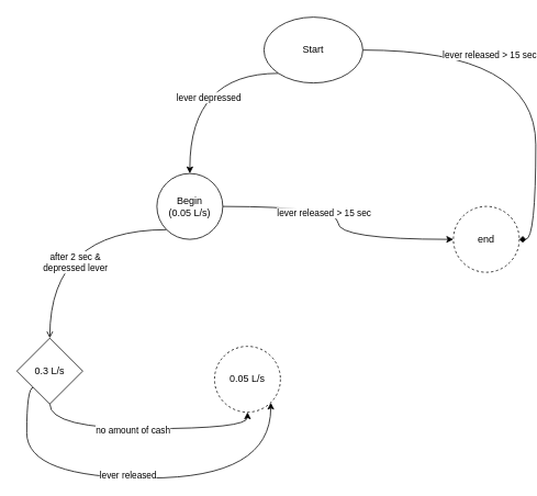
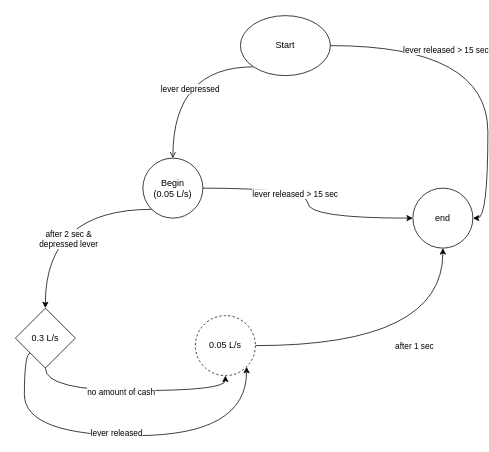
  <mxCell id="0" />
  <mxCell id="1" parent="0" />
- <mxCell id="2" style="edgeStyle=orthogonalEdgeStyle;curved=1;rounded=0;orthogonalLoop=1;jettySize=auto;html=1;exitX=0;exitY=1;exitDx=0;exitDy=0;entryX=0.5;entryY=0;entryDx=0;entryDy=0;endArrow=open;" edge="1" parent="1" source="6" target="16"><mxGeometry relative="1" as="geometry" /></mxCell>
+ <mxCell id="2" style="edgeStyle=orthogonalEdgeStyle;curved=1;rounded=0;orthogonalLoop=1;jettySize=auto;html=1;exitX=0;exitY=1;exitDx=0;exitDy=0;entryX=0.5;entryY=0;entryDx=0;entryDy=0;" edge="1" parent="1" source="6" target="16"><mxGeometry relative="1" as="geometry" /></mxCell>
  <mxCell id="3" value="after 2 sec &amp;amp;&lt;br&gt;depressed lever" style="edgeLabel;html=1;align=center;verticalAlign=middle;resizable=0;points=[];" vertex="1" connectable="0" parent="2"><mxGeometry x="-0.19" y="39" relative="1" as="geometry"><mxPoint as="offset" /></mxGeometry></mxCell>
  <mxCell id="4" style="edgeStyle=orthogonalEdgeStyle;curved=1;rounded=0;orthogonalLoop=1;jettySize=auto;html=1;exitX=1;exitY=0.5;exitDx=0;exitDy=0;entryX=0;entryY=0.5;entryDx=0;entryDy=0;" edge="1" parent="1" source="6" target="20"><mxGeometry relative="1" as="geometry" /></mxCell>
  <mxCell id="5" value="lever released &amp;gt; 15 sec" style="edgeLabel;html=1;align=center;verticalAlign=middle;resizable=0;points=[];" vertex="1" connectable="0" parent="4"><mxGeometry x="-0.237" y="-7" relative="1" as="geometry"><mxPoint as="offset" /></mxGeometry></mxCell>
  <mxCell id="6" value="Begin&lt;br&gt;(0.05 L/s)" style="ellipse;whiteSpace=wrap;html=1;aspect=fixed;" vertex="1" parent="1"><mxGeometry x="190" y="210" width="80" height="80" as="geometry" /></mxCell>
- <mxCell id="7" style="edgeStyle=orthogonalEdgeStyle;rounded=0;orthogonalLoop=1;jettySize=auto;html=1;exitX=0;exitY=1;exitDx=0;exitDy=0;entryX=0.5;entryY=0;entryDx=0;entryDy=0;curved=1;" edge="1" parent="1" source="11" target="6"><mxGeometry relative="1" as="geometry" /></mxCell>
+ <mxCell id="7" style="edgeStyle=orthogonalEdgeStyle;rounded=0;orthogonalLoop=1;jettySize=auto;html=1;exitX=0;exitY=1;exitDx=0;exitDy=0;entryX=0.5;entryY=0;entryDx=0;entryDy=0;curved=1;endArrow=open;" edge="1" parent="1" source="11" target="6"><mxGeometry relative="1" as="geometry" /></mxCell>
  <mxCell id="8" value="lever depressed" style="edgeLabel;html=1;align=center;verticalAlign=middle;resizable=0;points=[];" vertex="1" connectable="0" parent="7"><mxGeometry x="-0.258" y="29" relative="1" as="geometry"><mxPoint as="offset" /></mxGeometry></mxCell>
- <mxCell id="9" style="edgeStyle=orthogonalEdgeStyle;curved=1;rounded=0;orthogonalLoop=1;jettySize=auto;html=1;exitX=1;exitY=0.5;exitDx=0;exitDy=0;entryX=1;entryY=0.5;entryDx=0;entryDy=0;endArrow=diamond;" edge="1" parent="1" source="11" target="20"><mxGeometry relative="1" as="geometry" /></mxCell>
+ <mxCell id="9" style="edgeStyle=orthogonalEdgeStyle;curved=1;rounded=0;orthogonalLoop=1;jettySize=auto;html=1;exitX=1;exitY=0.5;exitDx=0;exitDy=0;entryX=1;entryY=0.5;entryDx=0;entryDy=0;" edge="1" parent="1" source="11" target="20"><mxGeometry relative="1" as="geometry" /></mxCell>
  <mxCell id="10" value="lever released &amp;gt; 15 sec" style="edgeLabel;html=1;align=center;verticalAlign=middle;resizable=0;points=[];" vertex="1" connectable="0" parent="9"><mxGeometry x="-0.064" y="-57" relative="1" as="geometry"><mxPoint as="offset" /></mxGeometry></mxCell>
  <mxCell id="11" value="Start" style="ellipse;whiteSpace=wrap;html=1;aspect=fixed;" vertex="1" parent="1"><mxGeometry x="320" y="20" width="120" height="80" as="geometry" /></mxCell>
  <mxCell id="12" style="edgeStyle=orthogonalEdgeStyle;curved=1;rounded=0;orthogonalLoop=1;jettySize=auto;html=1;exitX=0.5;exitY=1;exitDx=0;exitDy=0;entryX=0.5;entryY=1;entryDx=0;entryDy=0;" edge="1" parent="1" source="16" target="19"><mxGeometry relative="1" as="geometry" /></mxCell>
  <mxCell id="13" value="no amount of cash" style="edgeLabel;html=1;align=center;verticalAlign=middle;resizable=0;points=[];" vertex="1" connectable="0" parent="12"><mxGeometry x="-0.103" y="-1" relative="1" as="geometry"><mxPoint as="offset" /></mxGeometry></mxCell>
  <mxCell id="14" style="edgeStyle=orthogonalEdgeStyle;curved=1;rounded=0;orthogonalLoop=1;jettySize=auto;html=1;exitX=0;exitY=1;exitDx=0;exitDy=0;entryX=1;entryY=1;entryDx=0;entryDy=0;" edge="1" parent="1" source="16" target="19"><mxGeometry relative="1" as="geometry"><Array as="points"><mxPoint x="32" y="580" /><mxPoint x="328" y="580" /></Array></mxGeometry></mxCell>
  <mxCell id="15" value="lever released" style="edgeLabel;html=1;align=center;verticalAlign=middle;resizable=0;points=[];" vertex="1" connectable="0" parent="14"><mxGeometry x="-0.053" y="4" relative="1" as="geometry"><mxPoint as="offset" /></mxGeometry></mxCell>
  <mxCell id="16" value="0.3 L/s" style="rhombus;whiteSpace=wrap;html=1;aspect=fixed;" vertex="1" parent="1"><mxGeometry x="20" y="410" width="80" height="80" as="geometry" /></mxCell>
+ <mxCell id="17" style="edgeStyle=orthogonalEdgeStyle;rounded=0;orthogonalLoop=1;jettySize=auto;html=1;exitX=1;exitY=0.5;exitDx=0;exitDy=0;entryX=0.5;entryY=1;entryDx=0;entryDy=0;curved=1;" edge="1" parent="1" source="19" target="20"><mxGeometry relative="1" as="geometry" /></mxCell>
+ <mxCell id="18" value="after 1 sec" style="edgeLabel;html=1;align=center;verticalAlign=middle;resizable=0;points=[];" vertex="1" connectable="0" parent="17"><mxGeometry x="0.11" relative="1" as="geometry"><mxPoint as="offset" /></mxGeometry></mxCell>
  <mxCell id="19" value="0.05 L/s" style="ellipse;whiteSpace=wrap;html=1;aspect=fixed;dashed=1;" vertex="1" parent="1"><mxGeometry x="260" y="420" width="80" height="80" as="geometry" /></mxCell>
- <mxCell id="20" value="end" style="ellipse;whiteSpace=wrap;html=1;aspect=fixed;dashed=1;" vertex="1" parent="1"><mxGeometry x="550" y="250" width="80" height="80" as="geometry" /></mxCell>
+ <mxCell id="20" value="end" style="ellipse;whiteSpace=wrap;html=1;aspect=fixed;" vertex="1" parent="1"><mxGeometry x="550" y="250" width="80" height="80" as="geometry" /></mxCell>
